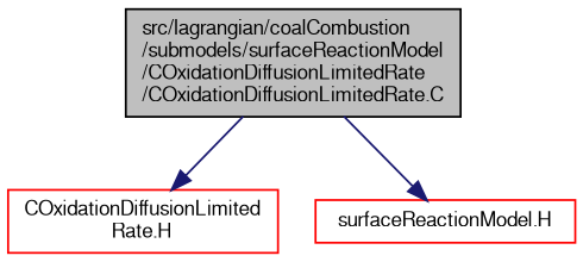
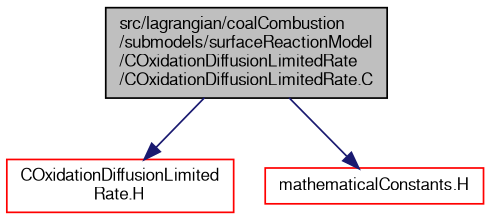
  digraph {
    node [color=red fontname=FreeSans fontsize=10 shape=record]
    edge [color=midnightblue fontname=FreeSans fontsize=10 labelfontname=FreeSans labelfontsize=10 style=solid]
    n1 [color=black fillcolor=grey75 fontcolor=black height=0.2 label="src/lagrangian/coalCombustion\l/submodels/surfaceReactionModel\l/COxidationDiffusionLimitedRate\l/COxidationDiffusionLimitedRate.C" style=filled width=0.4]
    n2 [height=0.2 label="COxidationDiffusionLimited\lRate.H" width=0.4]
-   n3 [height=0.2 label="surfaceReactionModel.H" width=0.4]
+   n3 [height=0.2 label="mathematicalConstants.H" width=0.4]
    n1 -> n2
    n1 -> n3
  }
